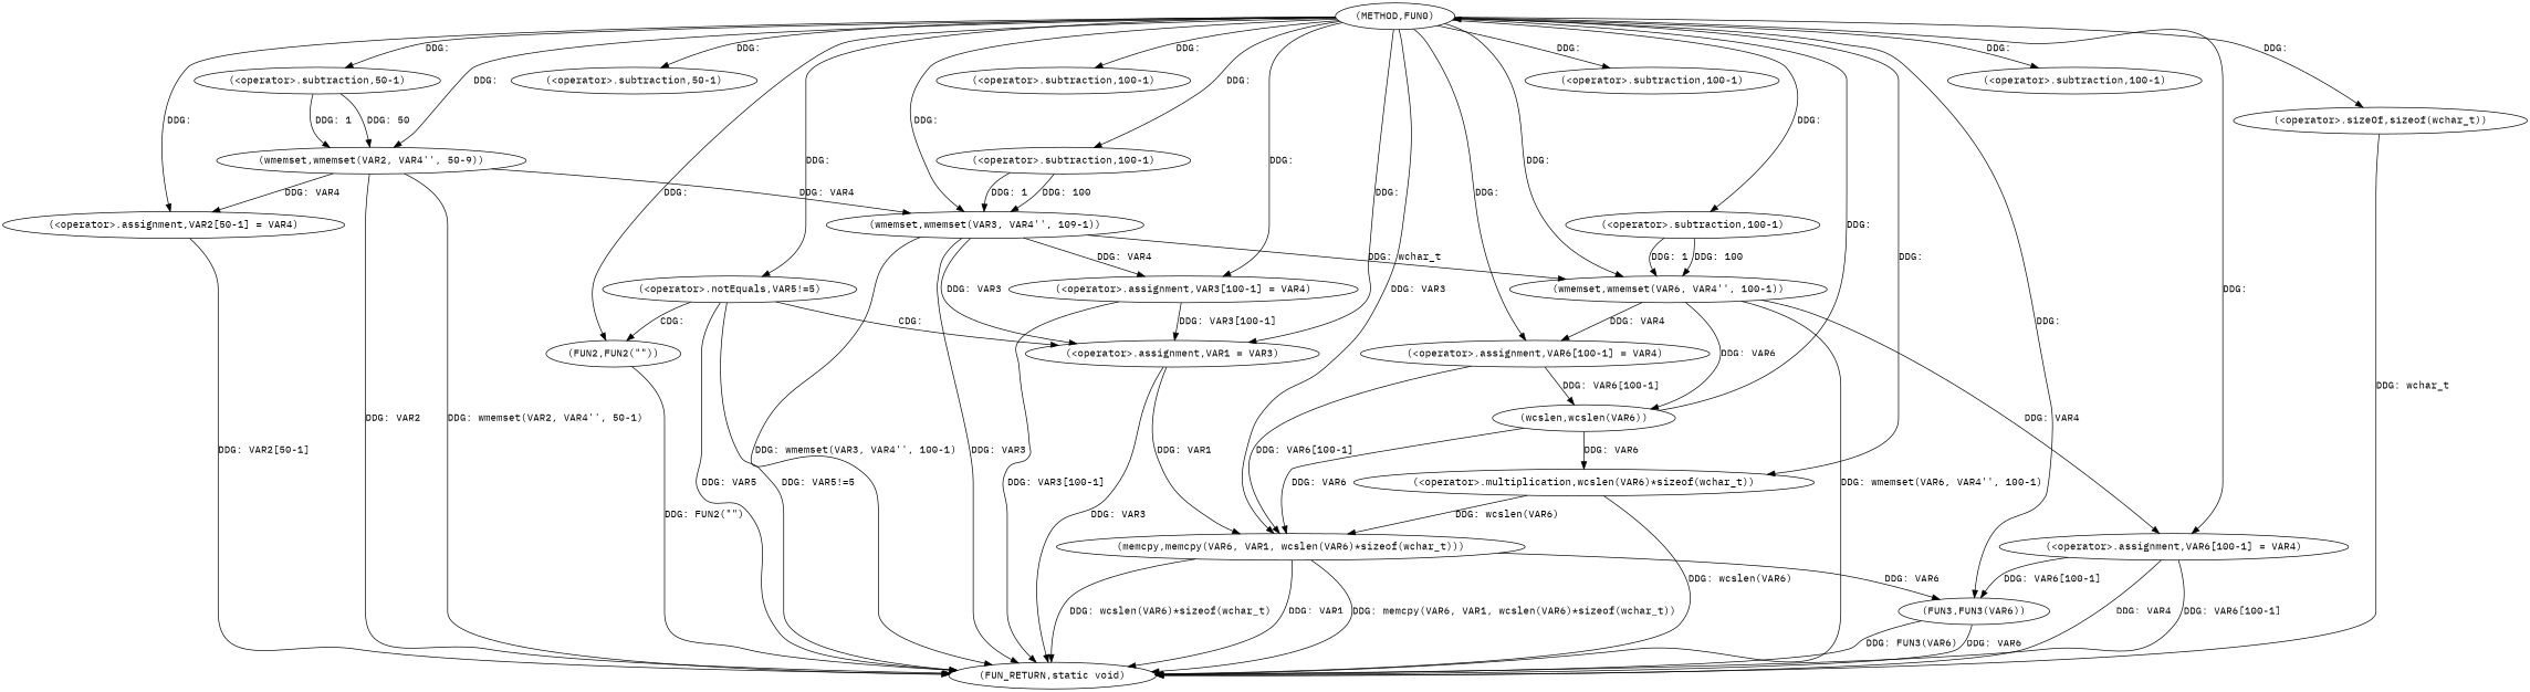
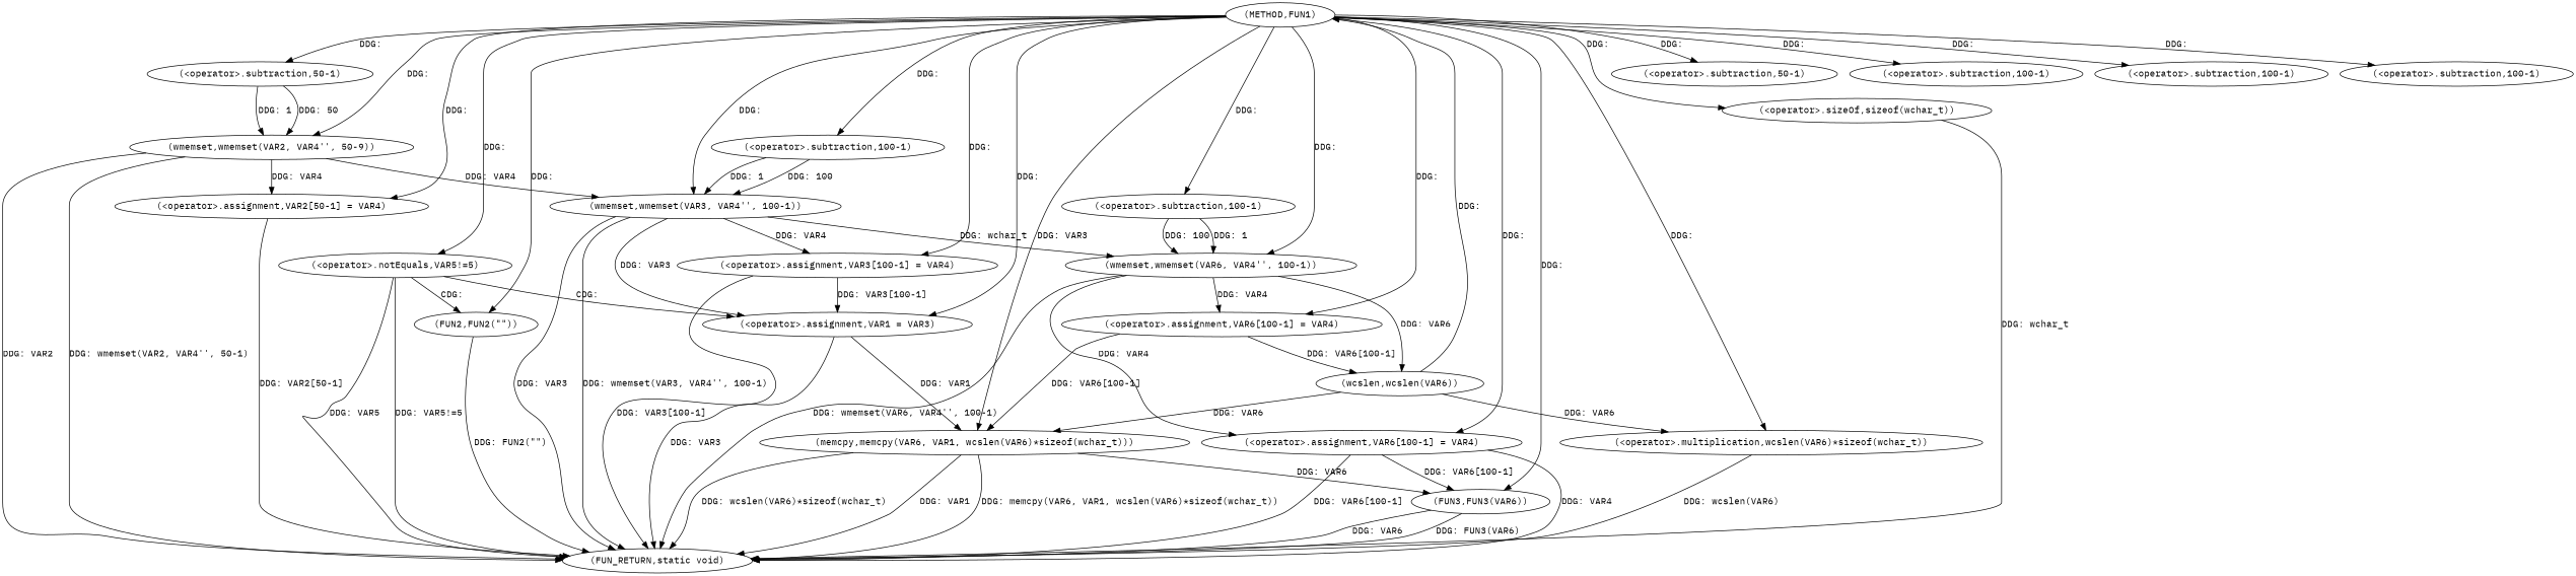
  digraph {
    fontname="IBM Plex Mono"
    node [fontname="IBM Plex Mono"]
    edge [fontname="IBM Plex Mono"]
-   n1 [label="(METHOD,FUN0)"]
+   n1 [label="(METHOD,FUN1)"]
    n2 [label="(wmemset,wmemset(VAR2, VAR4'', 50-9))"]
    n3 [label="(<operator>.subtraction,50-1)"]
    n4 [label="(<operator>.assignment,VAR2[50-1] = VAR4)"]
    n5 [label="(<operator>.subtraction,50-1)"]
-   n6 [label="(wmemset,wmemset(VAR3, VAR4'', 109-1))"]
+   n6 [label="(wmemset,wmemset(VAR3, VAR4'', 100-1))"]
    n7 [label="(<operator>.subtraction,100-1)"]
    n8 [label="(<operator>.assignment,VAR3[100-1] = VAR4)"]
    n9 [label="(<operator>.subtraction,100-1)"]
    n10 [label="(<operator>.notEquals,VAR5!=5)"]
    n11 [label="(FUN2,FUN2(\"\"))"]
    n12 [label="(<operator>.assignment,VAR1 = VAR3)"]
    n13 [label="(wmemset,wmemset(VAR6, VAR4'', 100-1))"]
    n14 [label="(<operator>.subtraction,100-1)"]
    n15 [label="(<operator>.assignment,VAR6[100-1] = VAR4)"]
    n16 [label="(<operator>.subtraction,100-1)"]
    n17 [label="(memcpy,memcpy(VAR6, VAR1, wcslen(VAR6)*sizeof(wchar_t)))"]
    n18 [label="(<operator>.multiplication,wcslen(VAR6)*sizeof(wchar_t))"]
    n19 [label="(<operator>.sizeOf,sizeof(wchar_t))"]
    n20 [label="(<operator>.assignment,VAR6[100-1] = VAR4)"]
    n21 [label="(<operator>.subtraction,100-1)"]
    n22 [label="(FUN3,FUN3(VAR6))"]
    n23 [label="(FUN_RETURN,static void)"]
    n24 [label="(wcslen,wcslen(VAR6))"]
    n1 -> n2 [label="DDG: "]
    n1 -> n3 [label="DDG: "]
    n1 -> n4 [label="DDG: "]
    n1 -> n5 [label="DDG: "]
    n1 -> n6 [label="DDG: "]
    n1 -> n7 [label="DDG: "]
    n1 -> n8 [label="DDG: "]
    n1 -> n9 [label="DDG: "]
    n1 -> n10 [label="DDG: "]
    n1 -> n11 [label="DDG: "]
    n1 -> n12 [label="DDG: "]
    n1 -> n13 [label="DDG: "]
    n1 -> n14 [label="DDG: "]
    n1 -> n15 [label="DDG: "]
    n1 -> n16 [label="DDG: "]
    n1 -> n17 [label="DDG: VAR3"]
    n1 -> n18 [label="DDG: "]
    n1 -> n19 [label="DDG: "]
    n1 -> n20 [label="DDG: "]
    n1 -> n21 [label="DDG: "]
    n1 -> n22 [label="DDG: "]
    n2 -> n4 [label="DDG: VAR4"]
    n2 -> n6 [label="DDG: VAR4"]
    n2 -> n23 [label="DDG: wmemset(VAR2, VAR4'', 50-1)"]
    n2 -> n23 [label="DDG: VAR2"]
    n3 -> n2 [label="DDG: 50"]
    n3 -> n2 [label="DDG: 1"]
    n4 -> n23 [label="DDG: VAR2[50-1]"]
    n6 -> n8 [label="DDG: VAR4"]
    n6 -> n12 [label="DDG: VAR3"]
    n6 -> n13 [label="DDG: wchar_t"]
    n6 -> n23 [label="DDG: wmemset(VAR3, VAR4'', 100-1)"]
    n6 -> n23 [label="DDG: VAR3"]
    n7 -> n6 [label="DDG: 100"]
    n7 -> n6 [label="DDG: 1"]
    n8 -> n12 [label="DDG: VAR3[100-1]"]
    n8 -> n23 [label="DDG: VAR3[100-1]"]
    n10 -> n11 [label="CDG: "]
    n10 -> n12 [label="CDG: "]
    n10 -> n23 [label="DDG: VAR5!=5"]
    n10 -> n23 [label="DDG: VAR5"]
    n11 -> n23 [label="DDG: FUN2(\"\")"]
    n12 -> n17 [label="DDG: VAR1"]
    n12 -> n23 [label="DDG: VAR3"]
    n13 -> n15 [label="DDG: VAR4"]
    n13 -> n20 [label="DDG: VAR4"]
    n13 -> n23 [label="DDG: wmemset(VAR6, VAR4'', 100-1)"]
    n13 -> n24 [label="DDG: VAR6"]
    n14 -> n13 [label="DDG: 100"]
    n14 -> n13 [label="DDG: 1"]
    n15 -> n17 [label="DDG: VAR6[100-1]"]
    n15 -> n24 [label="DDG: VAR6[100-1]"]
    n17 -> n22 [label="DDG: VAR6"]
    n17 -> n23 [label="DDG: VAR1"]
    n17 -> n23 [label="DDG: memcpy(VAR6, VAR1, wcslen(VAR6)*sizeof(wchar_t))"]
    n17 -> n23 [label="DDG: wcslen(VAR6)*sizeof(wchar_t)"]
-   n18 -> n17 [label="DDG: wcslen(VAR6)"]
    n18 -> n23 [label="DDG: wcslen(VAR6)"]
    n19 -> n23 [label="DDG: wchar_t"]
    n20 -> n22 [label="DDG: VAR6[100-1]"]
    n20 -> n23 [label="DDG: VAR4"]
    n20 -> n23 [label="DDG: VAR6[100-1]"]
    n22 -> n23 [label="DDG: FUN3(VAR6)"]
    n22 -> n23 [label="DDG: VAR6"]
    n24 -> n1 [label="DDG: "]
    n24 -> n17 [label="DDG: VAR6"]
    n24 -> n18 [label="DDG: VAR6"]
  }
